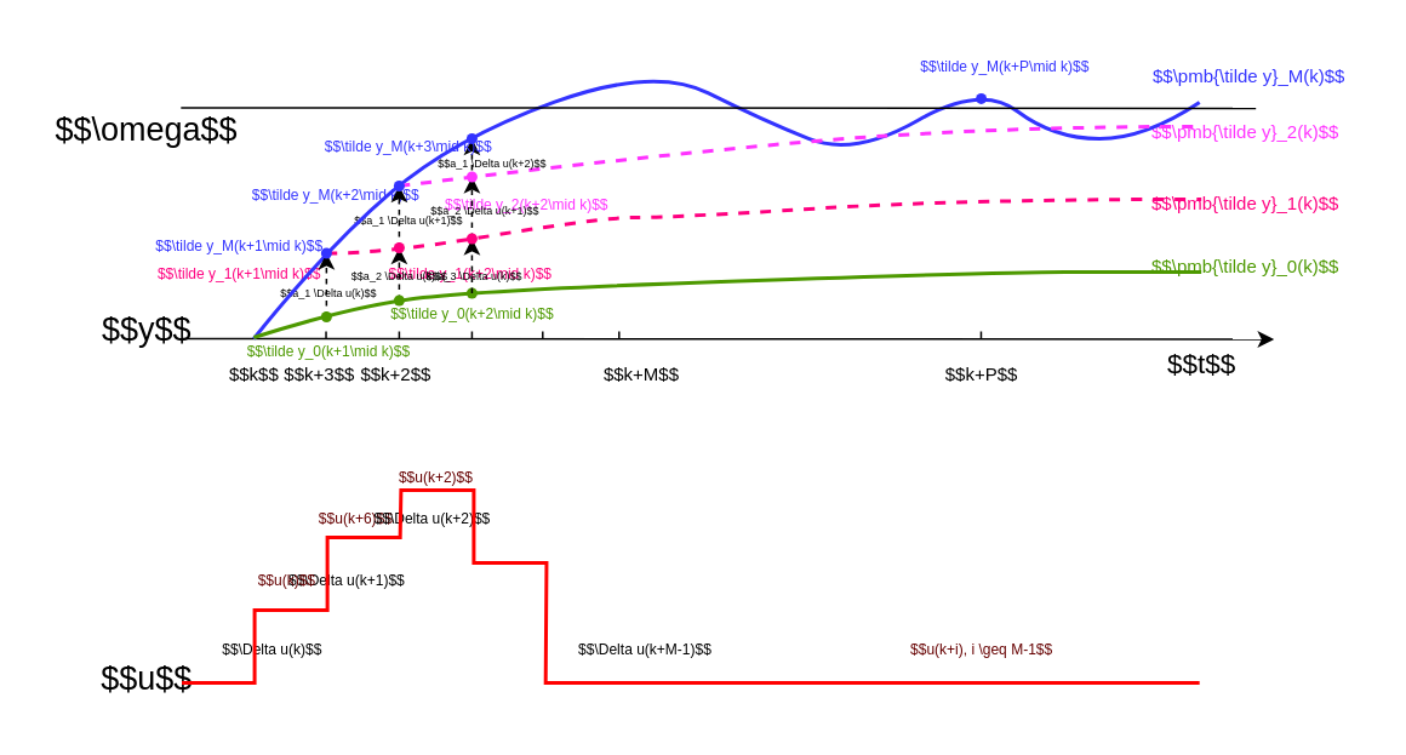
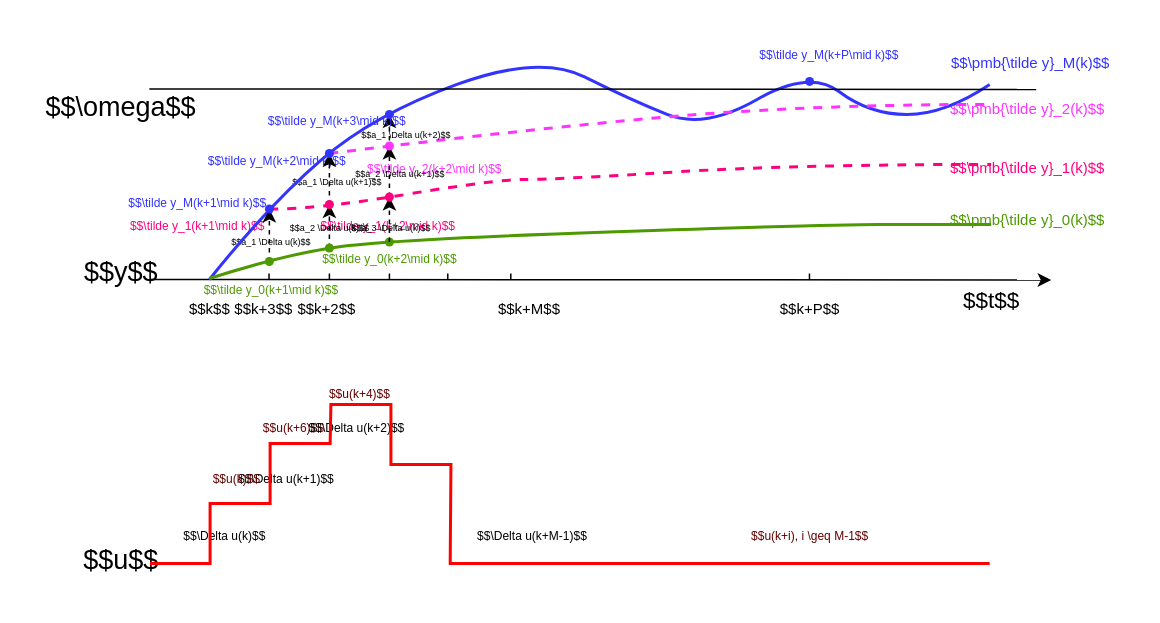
  <mxCell id="0" />
  <mxCell id="1" parent="0" />
  <mxCell id="2" value="&lt;font color=&quot;#ff33ff&quot; style=&quot;font-size: 10px;&quot;&gt;$$\pmb{\tilde y}_2(k)$$&lt;/font&gt;" style="text;html=1;align=center;verticalAlign=middle;resizable=0;points=[];autosize=1;strokeColor=none;fillColor=none;" parent="1" vertex="1"><mxGeometry x="619" y="56.68" width="130" height="30" as="geometry" /></mxCell>
  <mxCell id="3" value="&lt;font style=&quot;font-size: 6px;&quot;&gt;$$a_1 \Delta u(k)$$&lt;/font&gt;" style="text;html=1;align=center;verticalAlign=middle;resizable=0;points=[];autosize=1;strokeColor=none;fillColor=none;" parent="1" vertex="1"><mxGeometry x="140" y="144" width="80" height="30" as="geometry" /></mxCell>
  <mxCell id="4" value="&lt;font color=&quot;#ff33ff&quot; style=&quot;font-size: 8px;&quot;&gt;$$\tilde y_2(k+2\mid k)$$&amp;nbsp;&lt;/font&gt;" style="text;html=1;align=center;verticalAlign=middle;resizable=0;points=[];autosize=1;strokeColor=none;fillColor=none;" parent="1" vertex="1"><mxGeometry x="230" y="95.68" width="120" height="30" as="geometry" /></mxCell>
  <mxCell id="5" value="&lt;font style=&quot;font-size: 10px;&quot; color=&quot;#4d9900&quot;&gt;$$\pmb{\tilde y}_0(k)$$&lt;/font&gt;" style="text;html=1;align=center;verticalAlign=middle;resizable=0;points=[];autosize=1;strokeColor=none;fillColor=none;" parent="1" vertex="1"><mxGeometry x="619" y="130.68" width="130" height="30" as="geometry" /></mxCell>
  <mxCell id="6" style="edgeStyle=orthogonalEdgeStyle;rounded=0;orthogonalLoop=1;jettySize=auto;html=1;dashed=1;" parent="1" target="62" edge="1"><mxGeometry relative="1" as="geometry"><mxPoint x="259" y="99" as="sourcePoint" /><mxPoint x="229" y="112" as="targetPoint" /></mxGeometry></mxCell>
  <mxCell id="7" style="edgeStyle=orthogonalEdgeStyle;rounded=0;orthogonalLoop=1;jettySize=auto;html=1;entryX=0.507;entryY=0.653;entryDx=0;entryDy=0;entryPerimeter=0;dashed=1;" parent="1" source="58" target="61" edge="1"><mxGeometry relative="1" as="geometry" /></mxCell>
  <mxCell id="8" value="&lt;font style=&quot;font-size: 8px;&quot; color=&quot;#3333ff&quot;&gt;$$\tilde y_M(k+2\mid k)$$&amp;nbsp;&lt;/font&gt;" style="text;html=1;align=center;verticalAlign=middle;resizable=0;points=[];autosize=1;strokeColor=none;fillColor=none;" parent="1" vertex="1"><mxGeometry x="125" y="90.68" width="120" height="30" as="geometry" /></mxCell>
  <mxCell id="9" value="&lt;font style=&quot;font-size: 6px;&quot;&gt;$$a_1 \Delta u(k+1)$$&lt;/font&gt;" style="text;html=1;align=center;verticalAlign=middle;resizable=0;points=[];autosize=1;strokeColor=none;fillColor=none;" parent="1" vertex="1"><mxGeometry x="184" y="103.68" width="80" height="30" as="geometry" /></mxCell>
  <mxCell id="10" value="&lt;font color=&quot;#ff0080&quot; style=&quot;font-size: 8px;&quot;&gt;$$\tilde y_1(k+1\mid k)$$&amp;nbsp;&lt;/font&gt;" style="text;html=1;align=center;verticalAlign=middle;resizable=0;points=[];autosize=1;strokeColor=none;fillColor=none;" parent="1" vertex="1"><mxGeometry x="72" y="133.68" width="120" height="30" as="geometry" /></mxCell>
  <mxCell id="11" value="&lt;font color=&quot;#ff0080&quot; style=&quot;font-size: 8px;&quot;&gt;$$\tilde y_1(k+2\mid k)$$&amp;nbsp;&lt;/font&gt;" style="text;html=1;align=center;verticalAlign=middle;resizable=0;points=[];autosize=1;strokeColor=none;fillColor=none;" parent="1" vertex="1"><mxGeometry x="199" y="133.68" width="120" height="30" as="geometry" /></mxCell>
  <mxCell id="12" value="&lt;font style=&quot;font-size: 8px;&quot; color=&quot;#4d9900&quot;&gt;$$\tilde y_0(k+2\mid k)$$&lt;/font&gt;" style="text;html=1;align=center;verticalAlign=middle;resizable=0;points=[];autosize=1;strokeColor=none;fillColor=none;" parent="1" vertex="1"><mxGeometry x="204" y="155.68" width="110" height="30" as="geometry" /></mxCell>
  <mxCell id="13" value="&lt;span style=&quot;font-family: Helvetica; font-style: normal; font-variant-ligatures: normal; font-variant-caps: normal; font-weight: 400; letter-spacing: normal; orphans: 2; text-align: center; text-indent: 0px; text-transform: none; widows: 2; word-spacing: 0px; -webkit-text-stroke-width: 0px; background-color: rgb(255, 255, 255); text-decoration-thickness: initial; text-decoration-style: initial; text-decoration-color: initial; float: none; display: inline !important;&quot;&gt;&lt;font style=&quot;font-size: 8px;&quot; color=&quot;#3333ff&quot;&gt;$$\tilde y_M(k+P\mid k)$$&lt;/font&gt;&lt;/span&gt;" style="text;whiteSpace=wrap;html=1;" parent="1" vertex="1"><mxGeometry x="504" y="20.68" width="117" height="40" as="geometry" /></mxCell>
  <mxCell id="14" value="&lt;font style=&quot;font-size: 10px;&quot; color=&quot;#ff0080&quot;&gt;$$\pmb{\tilde y}_1(k)$$&lt;/font&gt;" style="text;html=1;align=center;verticalAlign=middle;resizable=0;points=[];autosize=1;strokeColor=none;fillColor=none;" parent="1" vertex="1"><mxGeometry x="619" y="95.68" width="130" height="30" as="geometry" /></mxCell>
  <mxCell id="15" value="&lt;font style=&quot;font-size: 8px;&quot; color=&quot;#3333ff&quot;&gt;$$\tilde y_M(k+1\mid k)$$&amp;nbsp;&lt;/font&gt;" style="text;html=1;align=center;verticalAlign=middle;resizable=0;points=[];autosize=1;strokeColor=none;fillColor=none;" parent="1" vertex="1"><mxGeometry x="72" y="118.68" width="120" height="30" as="geometry" /></mxCell>
  <mxCell id="16" value="" style="curved=1;endArrow=none;html=1;rounded=0;endFill=0;strokeWidth=2;strokeColor=#FF0080;dashed=1;" parent="1" source="50" edge="1"><mxGeometry width="50" height="50" relative="1" as="geometry"><mxPoint x="180" y="89" as="sourcePoint" /><mxPoint x="660" y="109" as="targetPoint" /><Array as="points"><mxPoint x="210" y="139" /><mxPoint x="330" y="119" /><mxPoint x="370" y="119" /><mxPoint x="530" y="109" /></Array></mxGeometry></mxCell>
  <mxCell id="17" value="" style="endArrow=classic;html=1;rounded=0;" parent="1" edge="1"><mxGeometry width="50" height="50" relative="1" as="geometry"><mxPoint x="100" y="185.68" as="sourcePoint" /><mxPoint x="700" y="186" as="targetPoint" /></mxGeometry></mxCell>
  <mxCell id="18" value="" style="curved=1;endArrow=none;html=1;rounded=0;endFill=0;strokeWidth=2;strokeColor=#3333FF;" parent="1" edge="1"><mxGeometry width="50" height="50" relative="1" as="geometry"><mxPoint x="139" y="185.68" as="sourcePoint" /><mxPoint x="659" y="55.68" as="targetPoint" /><Array as="points"><mxPoint x="179" y="135.68" /><mxPoint x="249" y="75.68" /><mxPoint x="359" y="35.68" /><mxPoint x="419" y="65.68" /><mxPoint x="469" y="85.68" /><mxPoint x="539" y="45.68" /><mxPoint x="579" y="75.68" /><mxPoint x="629" y="75.68" /></Array></mxGeometry></mxCell>
  <mxCell id="19" value="&lt;font style=&quot;font-size: 15px;&quot;&gt;$$t$$&lt;/font&gt;" style="text;html=1;align=center;verticalAlign=middle;resizable=0;points=[];autosize=1;strokeColor=none;fillColor=none;" parent="1" vertex="1"><mxGeometry x="630" y="183.68" width="60" height="30" as="geometry" /></mxCell>
  <mxCell id="20" value="&lt;font style=&quot;font-size: 10px;&quot;&gt;$$k$$&lt;/font&gt;" style="text;html=1;align=center;verticalAlign=middle;resizable=0;points=[];autosize=1;strokeColor=none;fillColor=none;" parent="1" vertex="1"><mxGeometry x="114" y="189.68" width="50" height="30" as="geometry" /></mxCell>
  <mxCell id="21" value="" style="endArrow=none;html=1;rounded=0;" parent="1" edge="1"><mxGeometry width="50" height="50" relative="1" as="geometry"><mxPoint x="178.78" y="185.68" as="sourcePoint" /><mxPoint x="178.78" y="181.68" as="targetPoint" /></mxGeometry></mxCell>
  <mxCell id="22" value="" style="endArrow=none;html=1;rounded=0;" parent="1" edge="1"><mxGeometry width="50" height="50" relative="1" as="geometry"><mxPoint x="219" y="181.68" as="sourcePoint" /><mxPoint x="219" y="185.68" as="targetPoint" /></mxGeometry></mxCell>
  <mxCell id="23" value="" style="endArrow=none;html=1;rounded=0;" parent="1" edge="1"><mxGeometry width="50" height="50" relative="1" as="geometry"><mxPoint x="259" y="181.68" as="sourcePoint" /><mxPoint x="259" y="185.68" as="targetPoint" /></mxGeometry></mxCell>
  <mxCell id="24" value="" style="endArrow=none;html=1;rounded=0;" parent="1" edge="1"><mxGeometry width="50" height="50" relative="1" as="geometry"><mxPoint x="297.89" y="181.68" as="sourcePoint" /><mxPoint x="297.89" y="185.68" as="targetPoint" /></mxGeometry></mxCell>
  <mxCell id="25" value="" style="endArrow=none;html=1;rounded=0;" parent="1" edge="1"><mxGeometry width="50" height="50" relative="1" as="geometry"><mxPoint x="339.89" y="181.68" as="sourcePoint" /><mxPoint x="339.89" y="185.68" as="targetPoint" /></mxGeometry></mxCell>
  <mxCell id="26" value="" style="endArrow=none;html=1;rounded=0;endFill=0;" parent="1" edge="1"><mxGeometry width="50" height="50" relative="1" as="geometry"><mxPoint x="99" y="58.68" as="sourcePoint" /><mxPoint x="690" y="59" as="targetPoint" /></mxGeometry></mxCell>
  <mxCell id="27" style="edgeStyle=orthogonalEdgeStyle;rounded=0;orthogonalLoop=1;jettySize=auto;html=1;" parent="1" edge="1"><mxGeometry relative="1" as="geometry"><mxPoint x="539" y="53.68" as="sourcePoint" /><mxPoint x="539" y="53.68" as="targetPoint" /></mxGeometry></mxCell>
  <mxCell id="28" value="&lt;span style=&quot;box-sizing: border-box; border-color: currentcolor; caret-color: rgb(0, 21, 116); text-align: start; text-size-adjust: auto; margin-right: 0.036em;&quot; class=&quot;mord mathnormal&quot;&gt;&lt;font style=&quot;font-size: 18px;&quot; face=&quot;Helvetica&quot;&gt;$$\omega$$&lt;/font&gt;&lt;/span&gt;" style="text;html=1;align=center;verticalAlign=middle;resizable=0;points=[];autosize=1;strokeColor=none;fillColor=none;" parent="1" vertex="1"><mxGeometry x="20" y="50.68" width="120" height="40" as="geometry" /></mxCell>
  <mxCell id="29" value="&lt;font style=&quot;font-size: 18px;&quot;&gt;$$y$$&lt;/font&gt;" style="text;html=1;align=center;verticalAlign=middle;resizable=0;points=[];autosize=1;strokeColor=none;fillColor=none;" parent="1" vertex="1"><mxGeometry x="45" y="160.68" width="70" height="40" as="geometry" /></mxCell>
  <mxCell id="30" value="&lt;font style=&quot;font-size: 18px;&quot;&gt;$$u$$&lt;/font&gt;" style="text;html=1;align=center;verticalAlign=middle;resizable=0;points=[];autosize=1;strokeColor=none;fillColor=none;" parent="1" vertex="1"><mxGeometry x="45" y="353" width="70" height="40" as="geometry" /></mxCell>
  <mxCell id="31" value="&lt;font style=&quot;font-size: 10px;&quot;&gt;$$k+M$$&lt;/font&gt;" style="text;html=1;align=center;verticalAlign=middle;resizable=0;points=[];autosize=1;strokeColor=none;fillColor=none;" parent="1" vertex="1"><mxGeometry x="322" y="189.68" width="60" height="30" as="geometry" /></mxCell>
  <mxCell id="32" value="" style="endArrow=none;html=1;rounded=0;" parent="1" edge="1"><mxGeometry width="50" height="50" relative="1" as="geometry"><mxPoint x="538.91" y="181.68" as="sourcePoint" /><mxPoint x="538.91" y="185.68" as="targetPoint" /></mxGeometry></mxCell>
  <mxCell id="33" value="&lt;font style=&quot;font-size: 10px;&quot;&gt;$$k+P$$&lt;/font&gt;" style="text;html=1;align=center;verticalAlign=middle;resizable=0;points=[];autosize=1;strokeColor=none;fillColor=none;" parent="1" vertex="1"><mxGeometry x="509" y="189.68" width="60" height="30" as="geometry" /></mxCell>
  <mxCell id="34" value="&lt;font style=&quot;font-size: 8px;&quot;&gt;$$\Delta u(k)$$&lt;/font&gt;" style="text;html=1;align=center;verticalAlign=middle;resizable=0;points=[];autosize=1;strokeColor=none;fillColor=none;" parent="1" vertex="1"><mxGeometry x="109" y="340.93" width="80" height="30" as="geometry" /></mxCell>
  <mxCell id="35" value="&lt;font style=&quot;font-size: 8px;&quot;&gt;$$\Delta u(k+1)$$&lt;/font&gt;" style="text;html=1;align=center;verticalAlign=middle;resizable=0;points=[];autosize=1;strokeColor=none;fillColor=none;" parent="1" vertex="1"><mxGeometry x="145" y="303" width="90" height="30" as="geometry" /></mxCell>
  <mxCell id="36" value="&lt;font style=&quot;font-size: 8px;&quot;&gt;$$\Delta u(k+M-1)$$&lt;/font&gt;" style="text;html=1;align=center;verticalAlign=middle;resizable=0;points=[];autosize=1;strokeColor=none;fillColor=none;" parent="1" vertex="1"><mxGeometry x="304" y="340.93" width="100" height="30" as="geometry" /></mxCell>
  <mxCell id="37" value="&lt;font style=&quot;font-size: 8px;&quot; color=&quot;#660000&quot;&gt;$$u(k)$$&lt;/font&gt;" style="text;html=1;align=center;verticalAlign=middle;resizable=0;points=[];autosize=1;strokeColor=none;fillColor=none;" parent="1" vertex="1"><mxGeometry x="127" y="303" width="60" height="30" as="geometry" /></mxCell>
  <mxCell id="38" value="&lt;font style=&quot;font-size: 8px;&quot; color=&quot;#660000&quot;&gt;$$u(k+6)$$&lt;/font&gt;" style="text;html=1;align=center;verticalAlign=middle;resizable=0;points=[];autosize=1;strokeColor=none;fillColor=none;" parent="1" vertex="1"><mxGeometry x="165" y="269" width="60" height="30" as="geometry" /></mxCell>
  <mxCell id="39" value="&lt;font style=&quot;font-size: 8px;&quot; color=&quot;#660000&quot;&gt;$$u(k+i), i \geq M-1$$&lt;/font&gt;" style="text;html=1;align=center;verticalAlign=middle;resizable=0;points=[];autosize=1;strokeColor=none;fillColor=none;" parent="1" vertex="1"><mxGeometry x="489" y="340.93" width="100" height="30" as="geometry" /></mxCell>
  <mxCell id="40" value="" style="curved=1;endArrow=none;html=1;rounded=0;endFill=0;strokeWidth=2;strokeColor=#4D9900;" parent="1" edge="1"><mxGeometry width="50" height="50" relative="1" as="geometry"><mxPoint x="139" y="185" as="sourcePoint" /><mxPoint x="660" y="149" as="targetPoint" /><Array as="points"><mxPoint x="189" y="169" /><mxPoint x="260" y="159" /><mxPoint x="550" y="149" /><mxPoint x="620" y="149" /></Array></mxGeometry></mxCell>
  <mxCell id="41" value="&lt;font style=&quot;font-size: 10px;&quot; color=&quot;#3333ff&quot;&gt;$$\pmb{\tilde y}_M(k)$$&lt;/font&gt;" style="text;html=1;align=center;verticalAlign=middle;resizable=0;points=[];autosize=1;strokeColor=none;fillColor=none;" parent="1" vertex="1"><mxGeometry x="621" y="25.68" width="130" height="30" as="geometry" /></mxCell>
  <mxCell id="42" style="edgeStyle=orthogonalEdgeStyle;rounded=0;orthogonalLoop=1;jettySize=auto;html=1;dashed=1;" parent="1" source="43" target="50" edge="1"><mxGeometry relative="1" as="geometry" /></mxCell>
  <mxCell id="43" value="" style="shape=waypoint;sketch=0;fillStyle=solid;size=6;pointerEvents=1;points=[];fillColor=none;resizable=0;rotatable=0;perimeter=centerPerimeter;snapToPoint=1;strokeColor=#4D9900;" parent="1" vertex="1"><mxGeometry x="169" y="163.68" width="20" height="20" as="geometry" /></mxCell>
  <mxCell id="44" value="&lt;font style=&quot;font-size: 8px;&quot; color=&quot;#4d9900&quot;&gt;$$\tilde y_0(k+1\mid k)$$&lt;/font&gt;" style="text;html=1;align=center;verticalAlign=middle;resizable=0;points=[];autosize=1;strokeColor=none;fillColor=none;" parent="1" vertex="1"><mxGeometry x="125" y="176.68" width="110" height="30" as="geometry" /></mxCell>
  <mxCell id="45" style="edgeStyle=orthogonalEdgeStyle;rounded=0;orthogonalLoop=1;jettySize=auto;html=1;dashed=1;" parent="1" source="51" target="55" edge="1"><mxGeometry relative="1" as="geometry" /></mxCell>
  <mxCell id="46" style="edgeStyle=orthogonalEdgeStyle;rounded=0;orthogonalLoop=1;jettySize=auto;html=1;dashed=1;" parent="1" source="49" target="51" edge="1"><mxGeometry relative="1" as="geometry" /></mxCell>
  <mxCell id="47" value="&lt;font style=&quot;font-size: 6px;&quot;&gt;$$a_2 \Delta u(k)$$&lt;/font&gt;" style="text;html=1;align=center;verticalAlign=middle;resizable=0;points=[];autosize=1;strokeColor=none;fillColor=none;" parent="1" vertex="1"><mxGeometry x="179" y="134.68" width="80" height="30" as="geometry" /></mxCell>
  <mxCell id="48" value="" style="shape=waypoint;sketch=0;fillStyle=solid;size=6;pointerEvents=1;points=[];fillColor=none;resizable=0;rotatable=0;perimeter=centerPerimeter;snapToPoint=1;strokeColor=#3333FF;" parent="1" vertex="1"><mxGeometry x="529" y="43.68" width="20" height="20" as="geometry" /></mxCell>
  <mxCell id="49" value="" style="shape=waypoint;sketch=0;fillStyle=solid;size=6;pointerEvents=1;points=[];fillColor=none;resizable=0;rotatable=0;perimeter=centerPerimeter;snapToPoint=1;strokeColor=#4D9900;" parent="1" vertex="1"><mxGeometry x="209" y="154.68" width="20" height="20" as="geometry" /></mxCell>
  <mxCell id="50" value="" style="shape=waypoint;sketch=0;fillStyle=solid;size=6;pointerEvents=1;points=[];fillColor=#FF0080;resizable=0;rotatable=0;perimeter=centerPerimeter;snapToPoint=1;strokeColor=#3333FF;gradientColor=#3333FF;gradientDirection=north;" parent="1" vertex="1"><mxGeometry x="169" y="128.68" width="20" height="20" as="geometry" /></mxCell>
  <mxCell id="51" value="" style="shape=waypoint;sketch=0;fillStyle=solid;size=6;pointerEvents=1;points=[];fillColor=none;resizable=0;rotatable=0;perimeter=centerPerimeter;snapToPoint=1;strokeColor=#FF0080;" parent="1" vertex="1"><mxGeometry x="209" y="125.68" width="20" height="20" as="geometry" /></mxCell>
  <mxCell id="52" value="&lt;font style=&quot;font-size: 10px;&quot;&gt;$$k+3$$&lt;/font&gt;" style="text;html=1;align=center;verticalAlign=middle;resizable=0;points=[];autosize=1;strokeColor=none;fillColor=none;" parent="1" vertex="1"><mxGeometry x="145" y="189.68" width="60" height="30" as="geometry" /></mxCell>
  <mxCell id="53" value="&lt;font style=&quot;font-size: 10px;&quot;&gt;$$k+2$$&lt;/font&gt;" style="text;html=1;align=center;verticalAlign=middle;resizable=0;points=[];autosize=1;strokeColor=none;fillColor=none;" parent="1" vertex="1"><mxGeometry x="187" y="189.68" width="60" height="30" as="geometry" /></mxCell>
  <mxCell id="54" value="" style="curved=1;endArrow=none;html=1;rounded=0;endFill=0;strokeWidth=2;strokeColor=#FF33FF;dashed=1;exitX=0.975;exitY=0.449;exitDx=0;exitDy=0;exitPerimeter=0;" parent="1" source="55" edge="1"><mxGeometry width="50" height="50" relative="1" as="geometry"><mxPoint x="200" y="79" as="sourcePoint" /><mxPoint x="660" y="69" as="targetPoint" /><Array as="points"><mxPoint x="320" y="89" /><mxPoint x="530" y="69" /></Array></mxGeometry></mxCell>
  <mxCell id="55" value="" style="shape=waypoint;sketch=0;fillStyle=solid;size=6;pointerEvents=1;points=[];fillColor=none;resizable=0;rotatable=0;perimeter=centerPerimeter;snapToPoint=1;strokeColor=#3333FF;" parent="1" vertex="1"><mxGeometry x="209" y="91.68" width="20" height="20" as="geometry" /></mxCell>
  <mxCell id="56" value="" style="shape=waypoint;sketch=0;fillStyle=solid;size=6;pointerEvents=1;points=[];fillColor=none;resizable=0;rotatable=0;perimeter=centerPerimeter;snapToPoint=1;strokeColor=#4D9900;" parent="1" vertex="1"><mxGeometry x="249" y="150.68" width="20" height="20" as="geometry" /></mxCell>
  <mxCell id="57" style="edgeStyle=orthogonalEdgeStyle;rounded=0;orthogonalLoop=1;jettySize=auto;html=1;entryX=0.519;entryY=0.941;entryDx=0;entryDy=0;entryPerimeter=0;dashed=1;" parent="1" source="56" target="58" edge="1"><mxGeometry relative="1" as="geometry" /></mxCell>
  <mxCell id="58" value="" style="shape=waypoint;sketch=0;fillStyle=solid;size=6;pointerEvents=1;points=[];fillColor=none;resizable=0;rotatable=0;perimeter=centerPerimeter;snapToPoint=1;strokeColor=#FF0080;" parent="1" vertex="1"><mxGeometry x="249" y="120.68" width="20" height="20" as="geometry" /></mxCell>
  <mxCell id="59" value="&lt;font style=&quot;font-size: 6px;&quot;&gt;$$a_3 \Delta u(k)$$&lt;/font&gt;" style="text;html=1;align=center;verticalAlign=middle;resizable=0;points=[];autosize=1;strokeColor=none;fillColor=none;" parent="1" vertex="1"><mxGeometry x="220" y="134.68" width="80" height="30" as="geometry" /></mxCell>
  <mxCell id="60" value="&lt;font style=&quot;font-size: 6px;&quot;&gt;$$a_2 \Delta u(k+1)$$&lt;/font&gt;" style="text;html=1;align=center;verticalAlign=middle;resizable=0;points=[];autosize=1;strokeColor=none;fillColor=none;" parent="1" vertex="1"><mxGeometry x="226" y="98.68" width="80" height="30" as="geometry" /></mxCell>
  <mxCell id="61" value="" style="shape=waypoint;sketch=0;fillStyle=solid;size=6;pointerEvents=1;points=[];fillColor=none;resizable=0;rotatable=0;perimeter=centerPerimeter;snapToPoint=1;strokeColor=#FF33FF;" parent="1" vertex="1"><mxGeometry x="249" y="86.68" width="20" height="20" as="geometry" /></mxCell>
  <mxCell id="62" value="" style="shape=waypoint;sketch=0;fillStyle=solid;size=6;pointerEvents=1;points=[];fillColor=none;resizable=0;rotatable=0;perimeter=centerPerimeter;snapToPoint=1;strokeColor=#3333FF;" parent="1" vertex="1"><mxGeometry x="249" y="65.68" width="20" height="20" as="geometry" /></mxCell>
  <mxCell id="63" value="&lt;font style=&quot;font-size: 6px;&quot;&gt;$$a_1 \Delta u(k+2)$$&lt;/font&gt;" style="text;html=1;align=center;verticalAlign=middle;resizable=0;points=[];autosize=1;strokeColor=none;fillColor=none;" parent="1" vertex="1"><mxGeometry x="230" y="72.68" width="80" height="30" as="geometry" /></mxCell>
  <mxCell id="64" value="&lt;font style=&quot;font-size: 8px;&quot;&gt;$$\Delta u(k+2)$$&lt;/font&gt;" style="text;html=1;align=center;verticalAlign=middle;resizable=0;points=[];autosize=1;strokeColor=none;fillColor=none;" parent="1" vertex="1"><mxGeometry x="192" y="269" width="90" height="30" as="geometry" /></mxCell>
  <mxCell id="65" value="" style="endArrow=none;html=1;rounded=0;endFill=0;strokeWidth=2;strokeColor=#FF0000;" parent="1" edge="1"><mxGeometry width="50" height="50" relative="1" as="geometry"><mxPoint x="99.5" y="375" as="sourcePoint" /><mxPoint x="659" y="375" as="targetPoint" /><Array as="points"><mxPoint x="139.5" y="375" /><mxPoint x="139.5" y="335" /><mxPoint x="179.5" y="335" /><mxPoint x="179.5" y="295" /><mxPoint x="219.5" y="295" /><mxPoint x="220" y="269" /><mxPoint x="240" y="269" /><mxPoint x="260" y="269" /><mxPoint x="260" y="309" /><mxPoint x="280" y="309" /><mxPoint x="300" y="309" /><mxPoint x="299.5" y="375" /></Array></mxGeometry></mxCell>
- <mxCell id="66" value="&lt;font style=&quot;font-size: 8px;&quot; color=&quot;#660000&quot;&gt;$$u(k+2)$$&lt;/font&gt;" style="text;html=1;align=center;verticalAlign=middle;resizable=0;points=[];autosize=1;strokeColor=none;fillColor=none;" parent="1" vertex="1"><mxGeometry x="209" y="246" width="60" height="30" as="geometry" /></mxCell>
+ <mxCell id="66" value="&lt;font style=&quot;font-size: 8px;&quot; color=&quot;#660000&quot;&gt;$$u(k+4)$$&lt;/font&gt;" style="text;html=1;align=center;verticalAlign=middle;resizable=0;points=[];autosize=1;strokeColor=none;fillColor=none;" parent="1" vertex="1"><mxGeometry x="209" y="246" width="60" height="30" as="geometry" /></mxCell>
  <mxCell id="67" value="&lt;font style=&quot;font-size: 8px;&quot; color=&quot;#3333ff&quot;&gt;$$\tilde y_M(k+3\mid k)$$&amp;nbsp;&lt;/font&gt;" style="text;html=1;align=center;verticalAlign=middle;resizable=0;points=[];autosize=1;strokeColor=none;fillColor=none;" parent="1" vertex="1"><mxGeometry x="165" y="63.68" width="120" height="30" as="geometry" /></mxCell>
